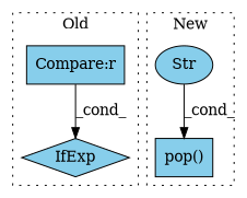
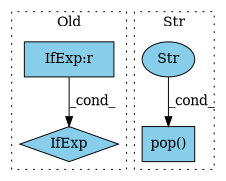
  digraph {
    node [fillcolor=skyblue shape=box style=filled]
    n1 [a=51 l="4,6" label=IfExp s="2097,2125" shape=diamond]
-   n2 [a=40 l=24 label="Compare:r" s=2101]
+   n2 [a=40 l=24 label="IfExp:r" s=2101]
    n3 [a=75 l="9,1" label="pop()" s="2316,2335"]
    n4 [a=66 l=10 label=Str s=2325 shape=ellipse]
    subgraph cluster_1 {
      label=Old
      style=dotted
      n1
      n2
    }
    subgraph cluster_2 {
-     label=New
+     label=Str
      style=dotted
      n3
      n4
    }
    n2 -> n1 [label=_cond_]
    n4 -> n3 [label=_cond_]
  }
